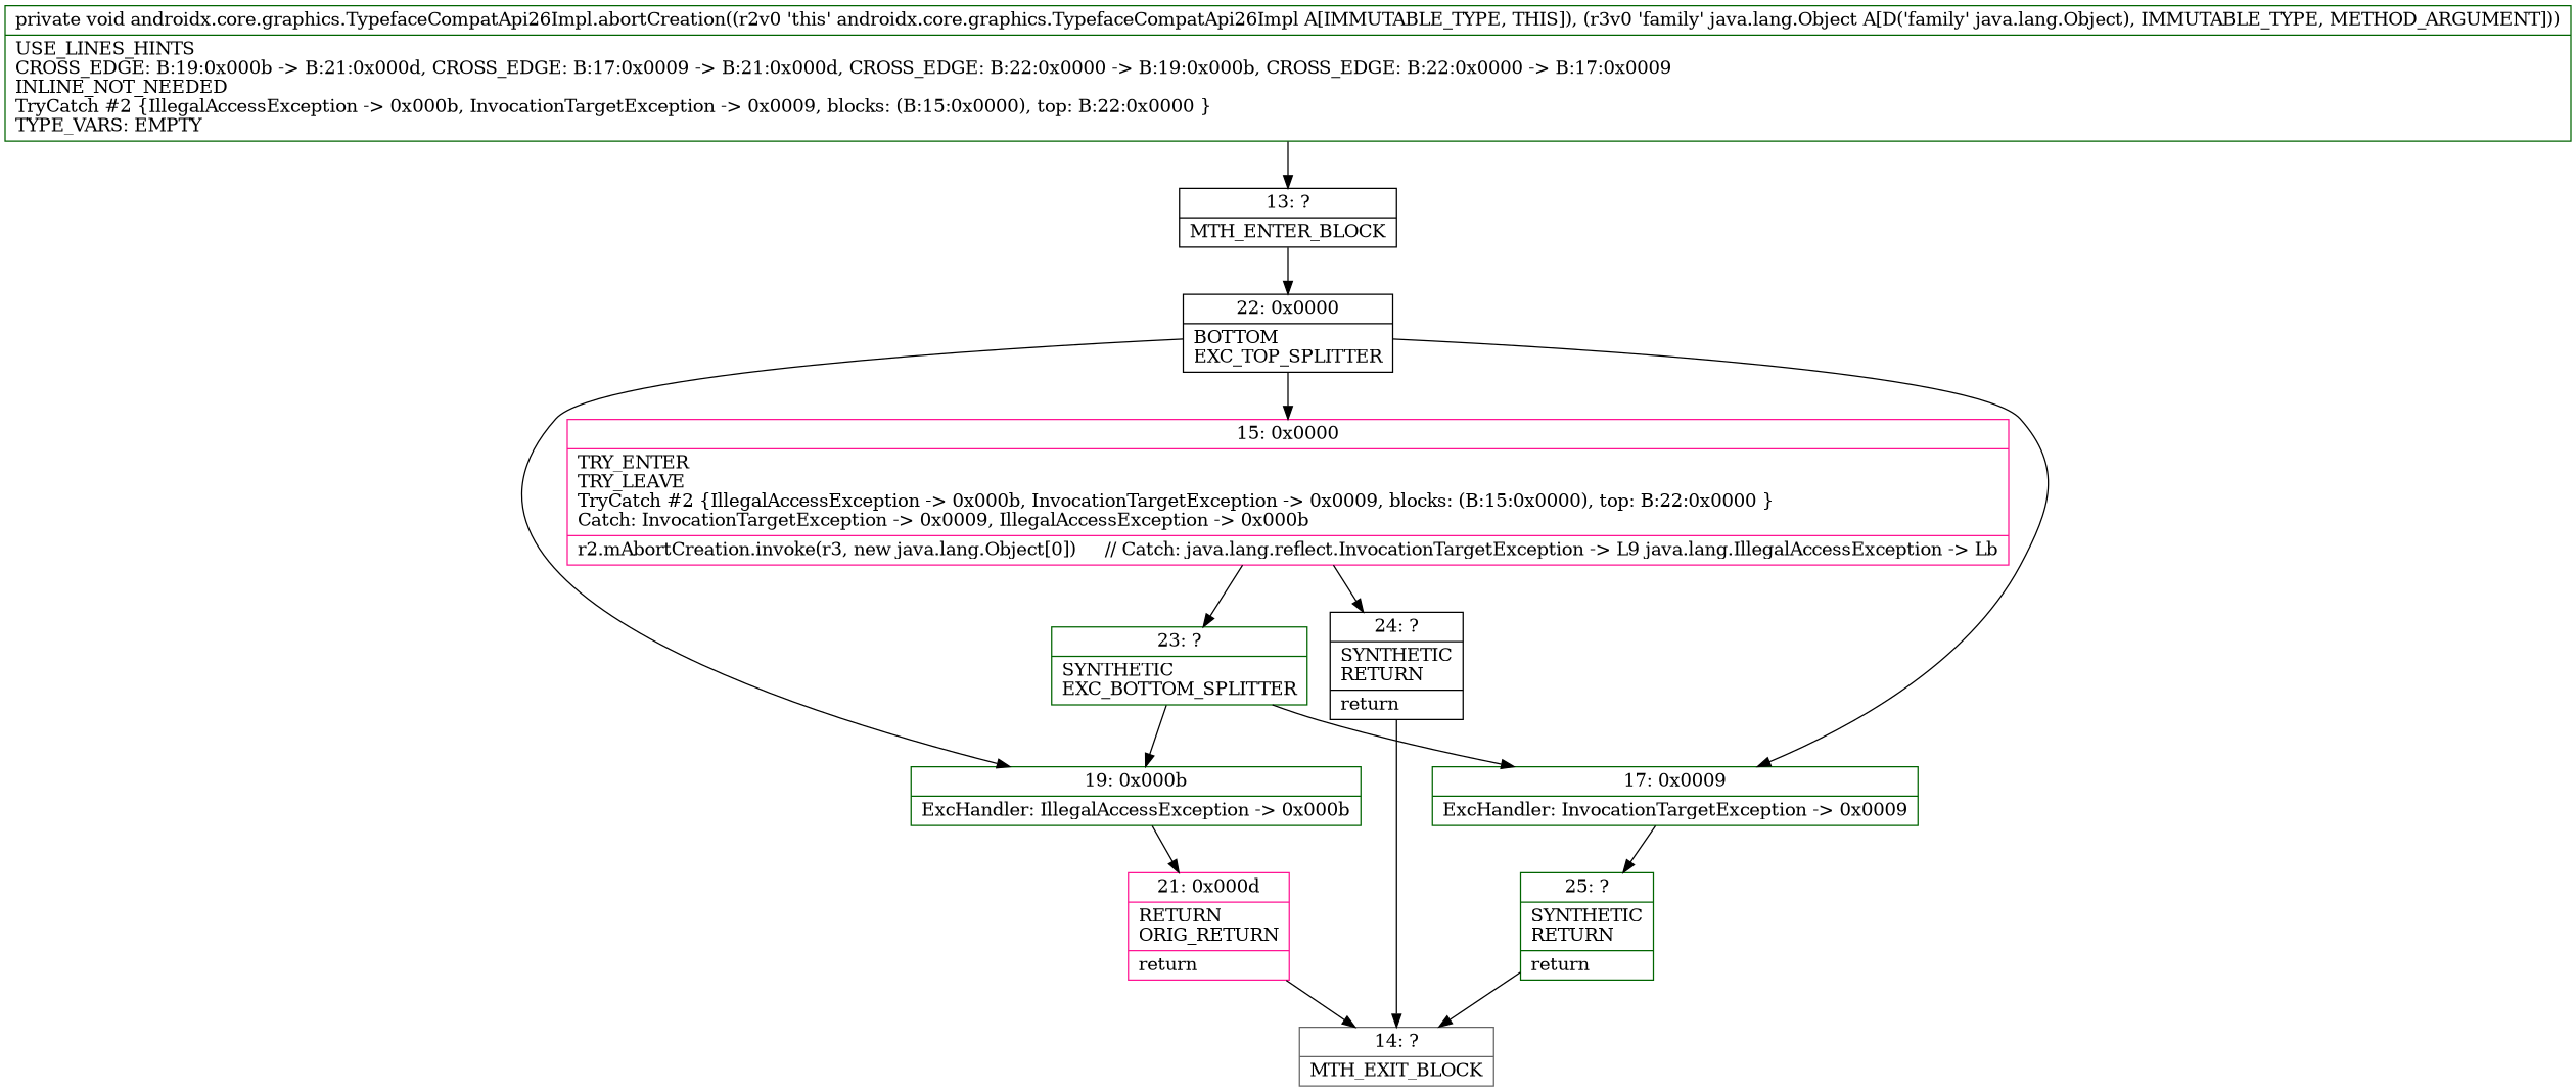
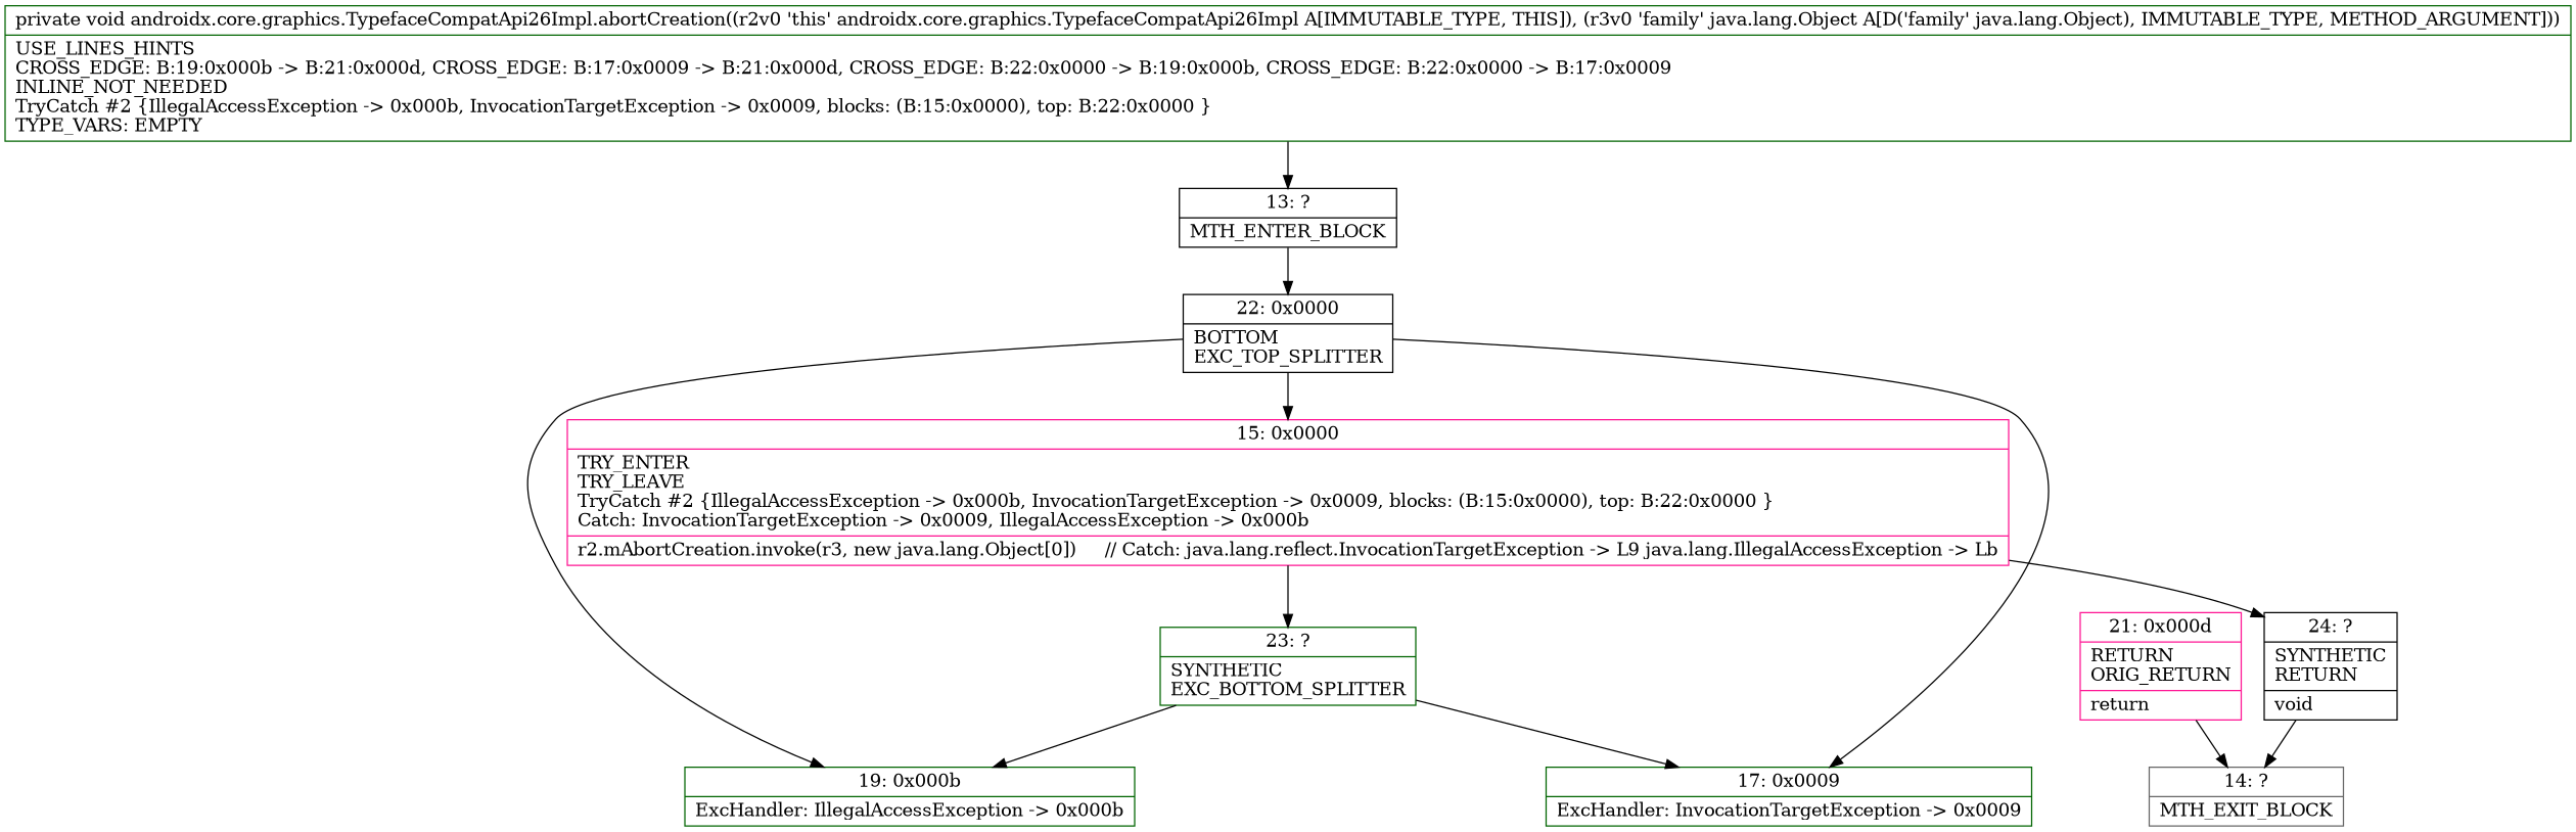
  digraph {
    node [color=darkgreen shape=record]
    n1 [color=black label="{13\:\ ?|MTH_ENTER_BLOCK\l}"]
    n2 [color=black label="{22\:\ 0x0000|BOTTOM\lEXC_TOP_SPLITTER\l}"]
    n3 [color=deeppink label="{15\:\ 0x0000|TRY_ENTER\lTRY_LEAVE\lTryCatch #2 \{IllegalAccessException \-\> 0x000b, InvocationTargetException \-\> 0x0009, blocks: (B:15:0x0000), top: B:22:0x0000 \}\lCatch: InvocationTargetException \-\> 0x0009, IllegalAccessException \-\> 0x000b\l|r2.mAbortCreation.invoke(r3, new java.lang.Object[0])     \/\/ Catch: java.lang.reflect.InvocationTargetException \-\> L9 java.lang.IllegalAccessException \-\> Lb\l}"]
    n4 [label="{19\:\ 0x000b|ExcHandler: IllegalAccessException \-\> 0x000b\l}"]
    n5 [label="{17\:\ 0x0009|ExcHandler: InvocationTargetException \-\> 0x0009\l}"]
    n6 [label="{23\:\ ?|SYNTHETIC\lEXC_BOTTOM_SPLITTER\l}"]
-   n7 [color=black label="{24\:\ ?|SYNTHETIC\lRETURN\l|return\l}"]
+   n7 [color=black label="{24\:\ ?|SYNTHETIC\lRETURN\l|void\l}"]
    n8 [color=deeppink label="{21\:\ 0x000d|RETURN\lORIG_RETURN\l|return\l}"]
-   n9 [label="{25\:\ ?|SYNTHETIC\lRETURN\l|return\l}"]
    n10 [color=gray40 label="{14\:\ ?|MTH_EXIT_BLOCK\l}"]
    n11 [label="{private void androidx.core.graphics.TypefaceCompatApi26Impl.abortCreation((r2v0 'this' androidx.core.graphics.TypefaceCompatApi26Impl A[IMMUTABLE_TYPE, THIS]), (r3v0 'family' java.lang.Object A[D('family' java.lang.Object), IMMUTABLE_TYPE, METHOD_ARGUMENT]))  | USE_LINES_HINTS\lCROSS_EDGE: B:19:0x000b \-\> B:21:0x000d, CROSS_EDGE: B:17:0x0009 \-\> B:21:0x000d, CROSS_EDGE: B:22:0x0000 \-\> B:19:0x000b, CROSS_EDGE: B:22:0x0000 \-\> B:17:0x0009\lINLINE_NOT_NEEDED\lTryCatch #2 \{IllegalAccessException \-\> 0x000b, InvocationTargetException \-\> 0x0009, blocks: (B:15:0x0000), top: B:22:0x0000 \}\lTYPE_VARS: EMPTY\l}"]
    n1 -> n2
    n2 -> n3
    n2 -> n4
    n2 -> n5
    n3 -> n6
    n3 -> n7
-   n4 -> n8
-   n5 -> n9
    n6 -> n4
    n6 -> n5
    n7 -> n10
    n8 -> n10
-   n9 -> n10
    n11 -> n1
  }
